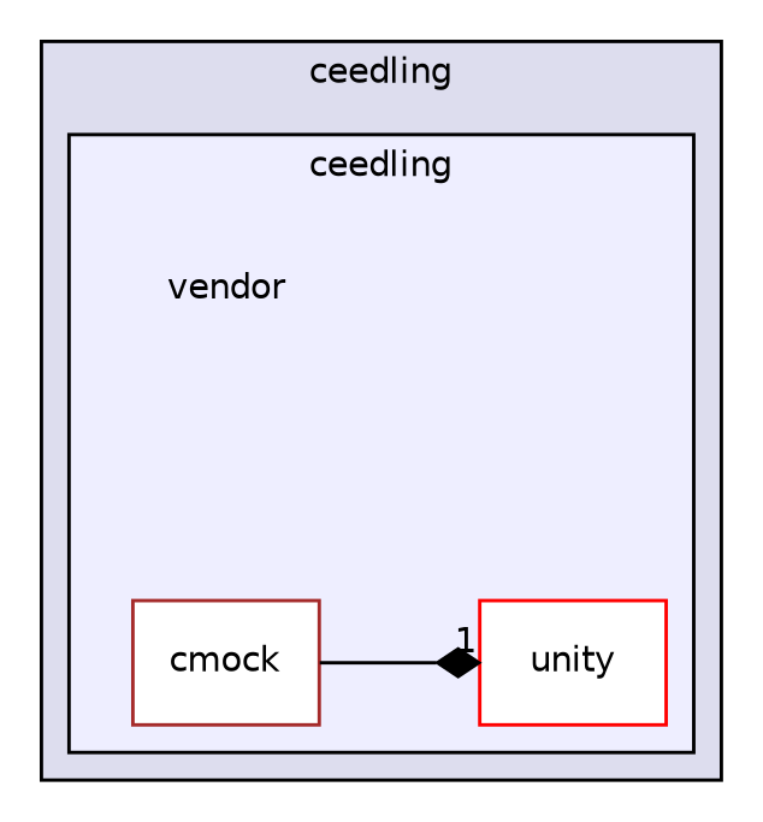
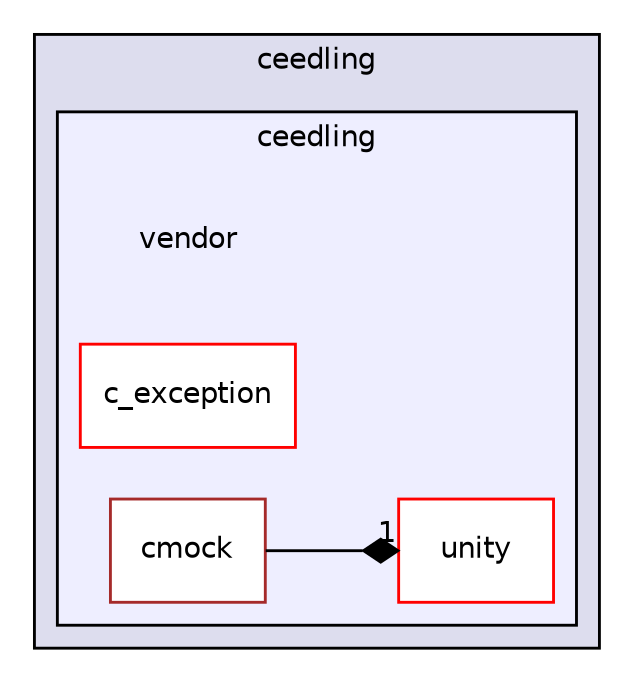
  digraph {
    compound=true
    rankdir=LR
    node [fontname=Helvetica fontsize=10 shape=box color=red fillcolor=white style=filled]
    n1 [label=vendor shape=plaintext color=darkorange fillcolor="" style=""]
+   n2 [label=c_exception]
    n3 [color=brown label=cmock]
    n4 [label=unity]
    subgraph cluster_1 {
      bgcolor="#ddddee"
      fontname=Helvetica
      fontsize=10
      label=ceedling
      pencolor=black
      subgraph cluster_2 {
        bgcolor="#eeeeff"
        fontname=Helvetica
        fontsize=10
        pencolor=black
        n1
+       n2
        n3
        n4
      }
    }
    n3 -> n4 [headlabel=1 labeldistance=1.5 labelfontname=Helvetica labelfontsize=10 arrowhead=diamond]
  }
